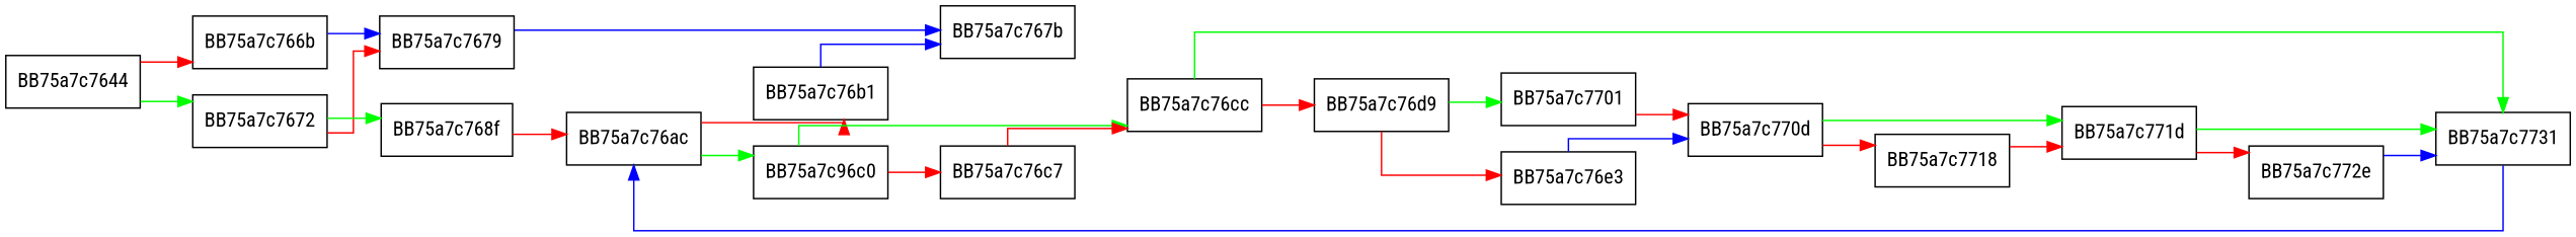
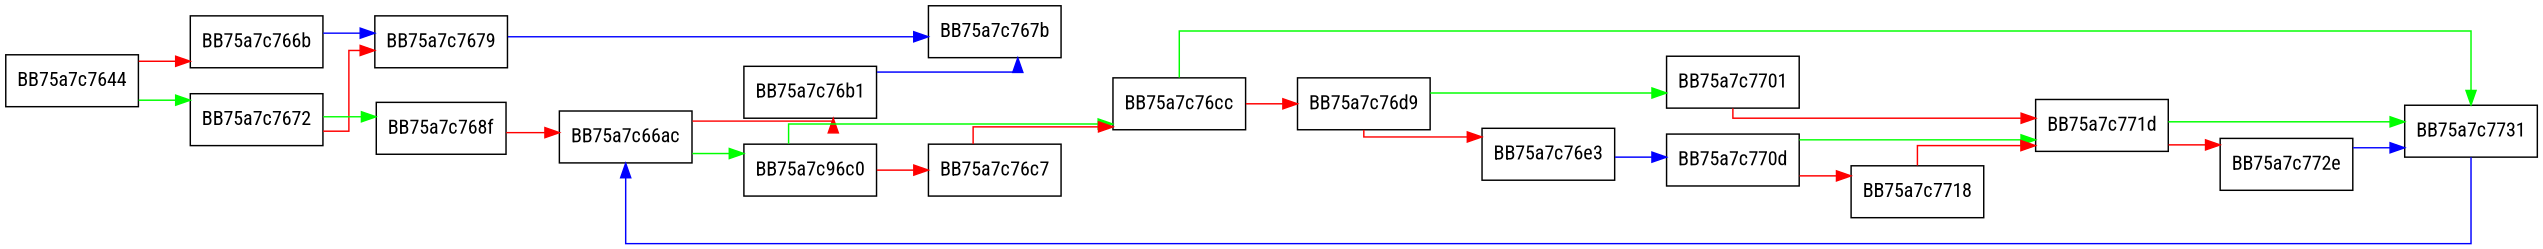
  digraph {
    fontname="Roboto Condensed"
    rankdir=LR
    splines=ortho
    node [fontname="Roboto Condensed" shape=box]
    edge [color=red fontname="Roboto Condensed"]
    BB75a7c7644
    BB75a7c7672
    BB75a7c766b
    BB75a7c7679
    BB75a7c768f
    BB75a7c767b
-   BB75a7c76ac
+   BB75a7c76ac [label=BB75a7c66ac]
    n8 [label=BB75a7c96c0]
    BB75a7c76b1
    BB75a7c76cc
    BB75a7c76c7
    BB75a7c7731
    BB75a7c76d9
    BB75a7c7701
    BB75a7c76e3
    BB75a7c770d
    BB75a7c771d
    BB75a7c7718
    BB75a7c772e
    BB75a7c7644 -> BB75a7c7672 [color=green]
    BB75a7c7644 -> BB75a7c766b
    BB75a7c7672 -> BB75a7c7679
    BB75a7c7672 -> BB75a7c768f [color=green]
    BB75a7c766b -> BB75a7c7679 [color=blue]
    BB75a7c7679 -> BB75a7c767b [color=blue]
    BB75a7c768f -> BB75a7c76ac
    BB75a7c76ac -> n8 [color=green]
    BB75a7c76ac -> BB75a7c76b1
    n8 -> BB75a7c76cc [color=green]
    n8 -> BB75a7c76c7
    BB75a7c76b1 -> BB75a7c767b [color=blue]
    BB75a7c76cc -> BB75a7c7731 [color=green]
    BB75a7c76cc -> BB75a7c76d9
    BB75a7c76c7 -> BB75a7c76cc
    BB75a7c7731 -> BB75a7c76ac [color=blue]
    BB75a7c76d9 -> BB75a7c7701 [color=green]
    BB75a7c76d9 -> BB75a7c76e3
-   BB75a7c7701 -> BB75a7c770d
+   BB75a7c7701 -> BB75a7c771d
    BB75a7c76e3 -> BB75a7c770d [color=blue]
    BB75a7c770d -> BB75a7c771d [color=green]
    BB75a7c770d -> BB75a7c7718
    BB75a7c771d -> BB75a7c7731 [color=green]
    BB75a7c771d -> BB75a7c772e
    BB75a7c7718 -> BB75a7c771d
    BB75a7c772e -> BB75a7c7731 [color=blue]
  }
